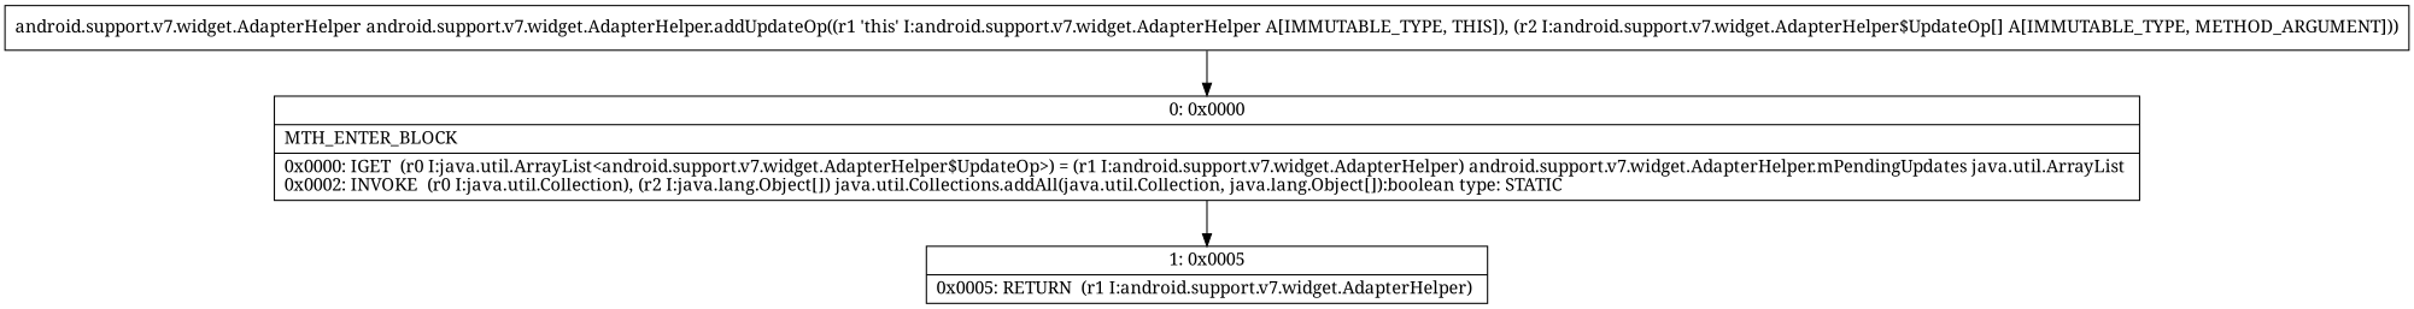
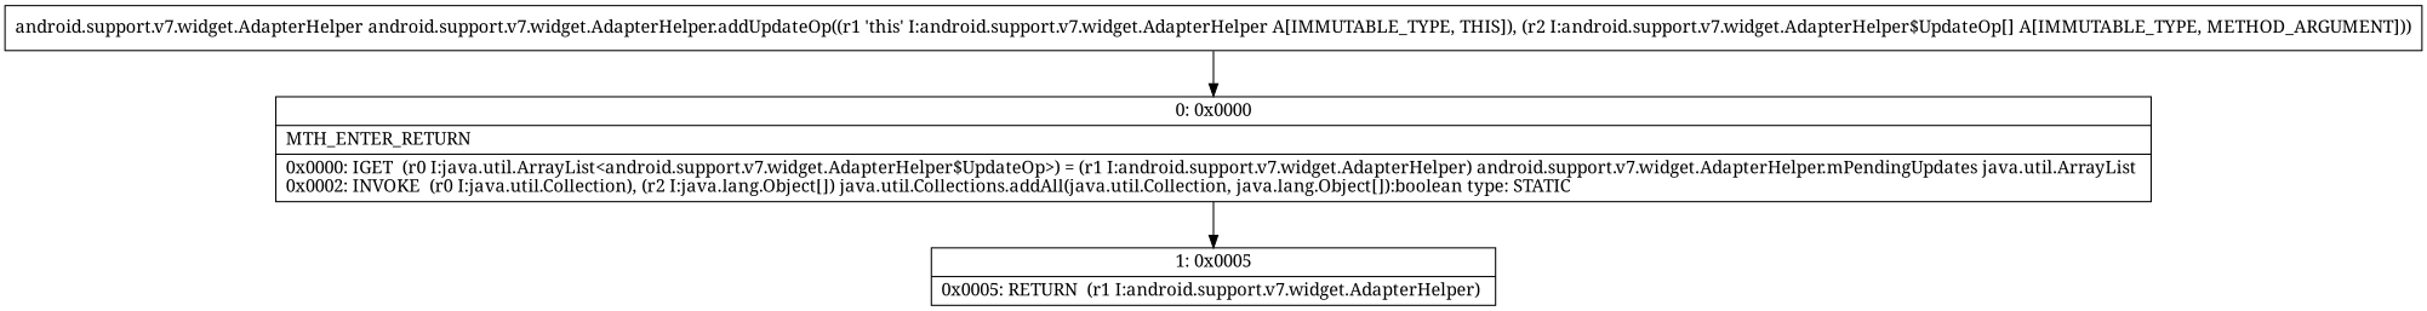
  digraph {
    fontname="Noto Serif"
    node [shape=record fontname="Noto Serif"]
    edge [fontname="Noto Serif"]
-   n1 [label="{0\:\ 0x0000|MTH_ENTER_BLOCK\l|0x0000: IGET  (r0 I:java.util.ArrayList\<android.support.v7.widget.AdapterHelper$UpdateOp\>) = (r1 I:android.support.v7.widget.AdapterHelper) android.support.v7.widget.AdapterHelper.mPendingUpdates java.util.ArrayList \l0x0002: INVOKE  (r0 I:java.util.Collection), (r2 I:java.lang.Object[]) java.util.Collections.addAll(java.util.Collection, java.lang.Object[]):boolean type: STATIC \l}"]
+   n1 [label="{0\:\ 0x0000|MTH_ENTER_RETURN\l|0x0000: IGET  (r0 I:java.util.ArrayList\<android.support.v7.widget.AdapterHelper$UpdateOp\>) = (r1 I:android.support.v7.widget.AdapterHelper) android.support.v7.widget.AdapterHelper.mPendingUpdates java.util.ArrayList \l0x0002: INVOKE  (r0 I:java.util.Collection), (r2 I:java.lang.Object[]) java.util.Collections.addAll(java.util.Collection, java.lang.Object[]):boolean type: STATIC \l}"]
    n2 [label="{1\:\ 0x0005|0x0005: RETURN  (r1 I:android.support.v7.widget.AdapterHelper) \l}"]
    n3 [label="{android.support.v7.widget.AdapterHelper android.support.v7.widget.AdapterHelper.addUpdateOp((r1 'this' I:android.support.v7.widget.AdapterHelper A[IMMUTABLE_TYPE, THIS]), (r2 I:android.support.v7.widget.AdapterHelper$UpdateOp[] A[IMMUTABLE_TYPE, METHOD_ARGUMENT])) }"]
    n1 -> n2
    n3 -> n1
  }
